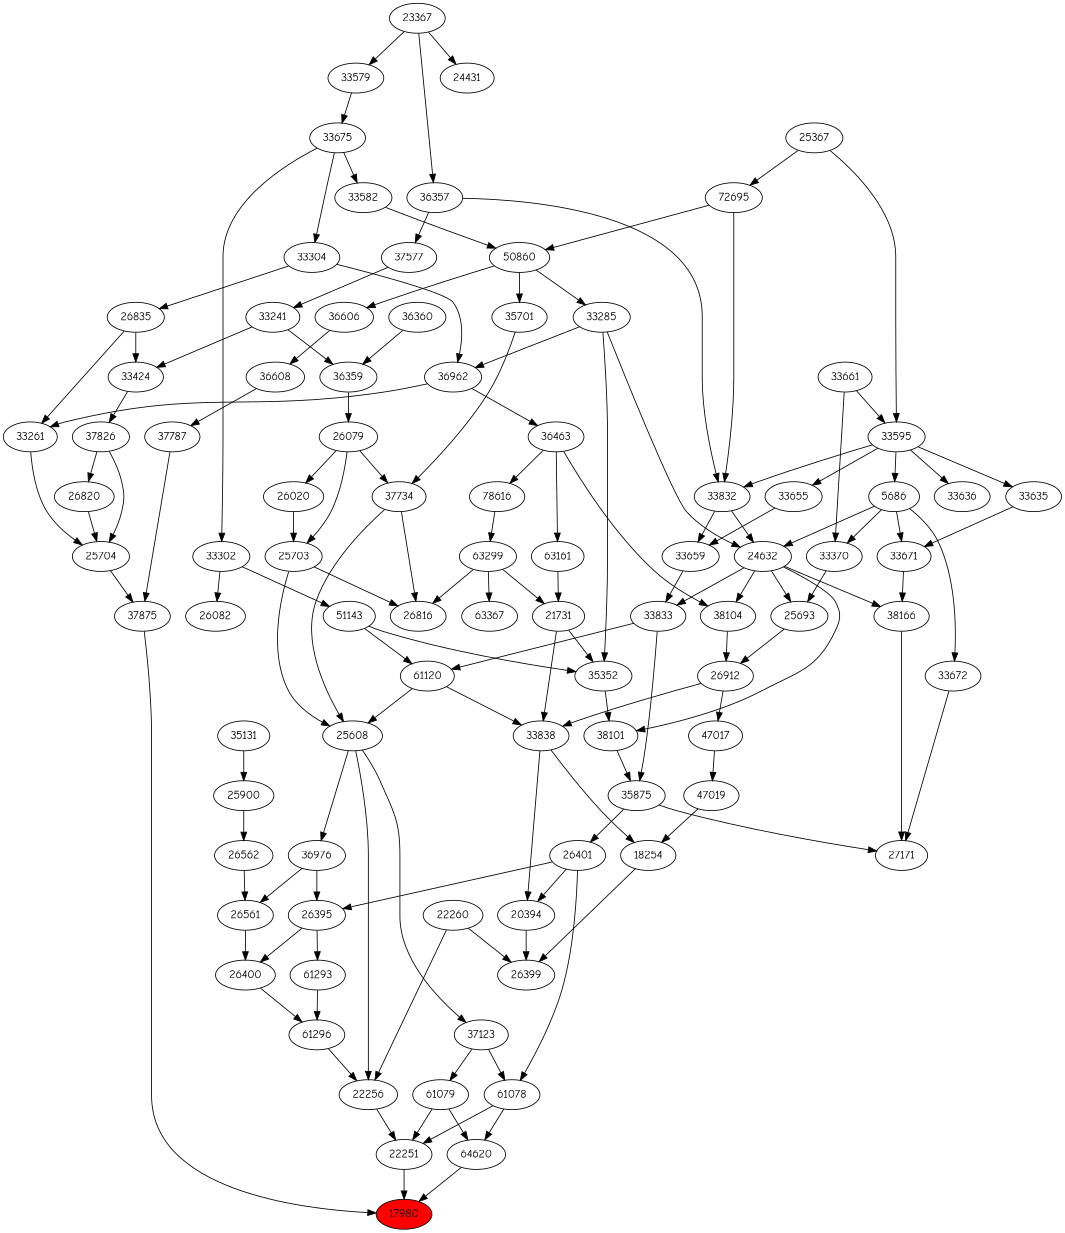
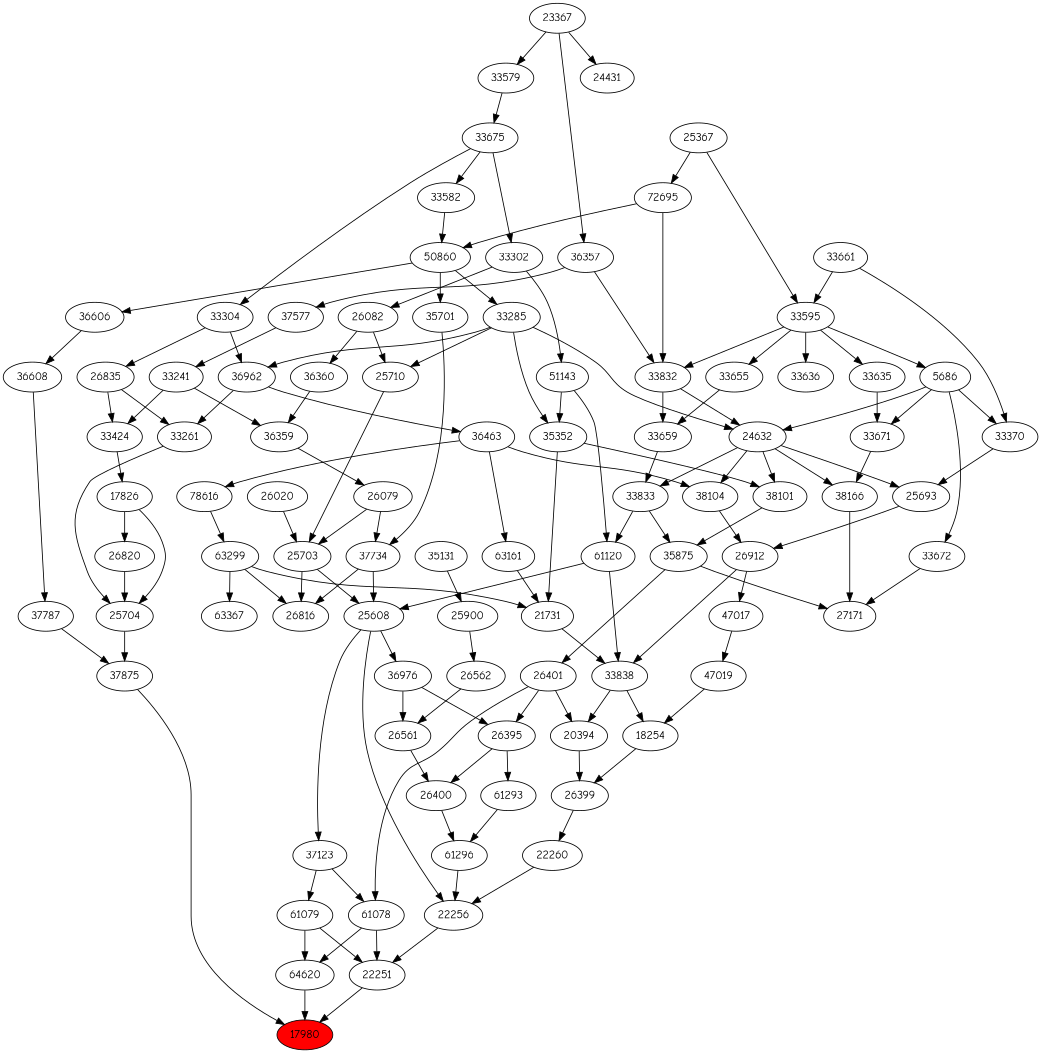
  strict digraph {
    fontname="Comic Neue"
    node [fontname="Comic Neue"]
    edge [fontname="Comic Neue"]
    n1 [fillcolor=red label=17980 style=filled]
    n2 [label=22251]
    n3 [label=37875]
    n4 [label=64620]
    n5 [label=22256]
    n6 [label=61078]
    n7 [label=61079]
    n8 [label=37787]
    n9 [label=25704]
    n10 [label=25608]
    n11 [label=37123]
    n12 [label=36976]
    n13 [label=26395]
    n14 [label=26561]
    n15 [label=22260]
    n16 [label=61296]
    n17 [label=26401]
    n18 [label=20394]
    n19 [label=26399]
    n20 [label=26400]
    n21 [label=61293]
    n22 [label=36608]
    n23 [label=26820]
-   n24 [label=37826]
+   n24 [label=17826]
    n25 [label=33261]
    n26 [label=25703]
    n27 [label=26816]
    n28 [label=37734]
    n29 [label=61120]
    n30 [label=33838]
    n31 [label=18254]
    n32 [label=35875]
    n33 [label=27171]
    n34 [label=36606]
    n35 [label=33424]
    n36 [label=36962]
    n37 [label=36463]
    n38 [label=38104]
    n39 [label=63161]
    n40 [label=78616]
    n41 [label=26835]
    n42 [label=26020]
    n43 [label=26079]
+   n44 [label=25710]
    n45 [label=35701]
    n46 [label=51143]
    n47 [label=35352]
    n48 [label=38101]
    n49 [label=21731]
    n50 [label=33833]
    n51 [label=50860]
    n52 [label=33285]
    n53 [label=24632]
    n54 [label=72695]
    n55 [label=33832]
    n56 [label=33241]
    n57 [label=36359]
    n58 [label=38166]
    n59 [label=25693]
    n60 [label=33304]
    n61 [label=26082]
    n62 [label=36360]
    n63 [label=33302]
    n64 [label=33659]
    n65 [label=26912]
    n66 [label=47019]
    n67 [label=26562]
    n68 [label=33672]
    n69 [label=33582]
    n70 [label=37577]
    n71 [label=33675]
    n72 [label=33655]
    n73 [label=5686]
    n74 [label=33671]
    n75 [label=33370]
    n76 [label=47017]
    n77 [label=25900]
    n78 [label=33636]
    n79 [label=36357]
    n80 [label=25367]
    n81 [label=33595]
    n82 [label=33579]
    n83 [label=33635]
    n84 [label=33661]
    n85 [label=63299]
    n86 [label=63367]
    n87 [label=35131]
    n88 [label=23367]
    n89 [label=24431]
    n2 -> n1
    n3 -> n1
    n4 -> n1
    n5 -> n2
    n6 -> n2
    n6 -> n4
    n7 -> n2
    n7 -> n4
    n8 -> n3
    n9 -> n3
    n10 -> n5
    n10 -> n11
    n10 -> n12
    n11 -> n6
    n11 -> n7
    n12 -> n13
    n12 -> n14
    n13 -> n20
    n13 -> n21
    n14 -> n20
    n15 -> n5
    n16 -> n5
    n17 -> n6
    n17 -> n13
    n17 -> n18
    n18 -> n19
-   n15 -> n19
+   n19 -> n15
    n20 -> n16
    n21 -> n16
    n22 -> n8
    n23 -> n9
    n24 -> n9
    n24 -> n23
    n25 -> n9
    n26 -> n10
    n26 -> n27
    n28 -> n10
    n28 -> n27
    n29 -> n10
    n29 -> n30
    n30 -> n18
    n30 -> n31
    n31 -> n19
    n32 -> n17
    n32 -> n33
    n34 -> n22
    n35 -> n24
    n36 -> n25
    n36 -> n37
    n37 -> n38
    n37 -> n39
    n37 -> n40
    n38 -> n65
    n39 -> n49
    n40 -> n85
    n41 -> n25
    n41 -> n35
    n42 -> n26
    n43 -> n26
    n43 -> n28
-   n43 -> n42
+   n44 -> n26
    n45 -> n28
    n46 -> n29
    n46 -> n47
    n47 -> n48
-   n49 -> n47
+   n47 -> n49
    n48 -> n32
    n49 -> n30
    n50 -> n29
    n50 -> n32
    n51 -> n34
    n51 -> n45
    n51 -> n52
    n52 -> n36
+   n52 -> n44
    n52 -> n47
    n52 -> n53
    n53 -> n38
    n53 -> n48
    n53 -> n50
    n53 -> n58
    n53 -> n59
    n54 -> n51
    n54 -> n55
    n55 -> n53
    n55 -> n64
    n56 -> n35
    n56 -> n57
    n57 -> n43
    n58 -> n33
    n59 -> n65
    n60 -> n36
    n60 -> n41
+   n61 -> n44
+   n61 -> n62
    n62 -> n57
    n63 -> n46
    n63 -> n61
    n64 -> n50
    n65 -> n30
    n65 -> n76
    n66 -> n31
    n67 -> n14
    n68 -> n33
    n69 -> n51
    n70 -> n56
    n71 -> n60
    n71 -> n63
    n71 -> n69
    n72 -> n64
    n73 -> n53
    n73 -> n68
    n73 -> n74
    n73 -> n75
    n74 -> n58
    n75 -> n59
    n76 -> n66
    n77 -> n67
    n79 -> n55
    n79 -> n70
    n80 -> n54
    n80 -> n81
    n81 -> n55
    n81 -> n72
    n81 -> n73
    n81 -> n78
    n81 -> n83
    n82 -> n71
    n83 -> n74
    n84 -> n75
    n84 -> n81
    n85 -> n27
    n85 -> n49
    n85 -> n86
    n87 -> n77
    n88 -> n79
    n88 -> n82
    n88 -> n89
  }
